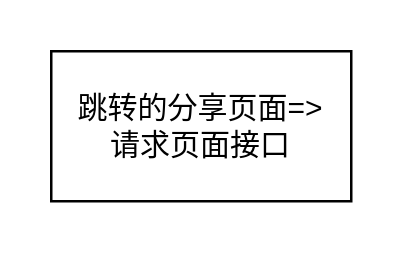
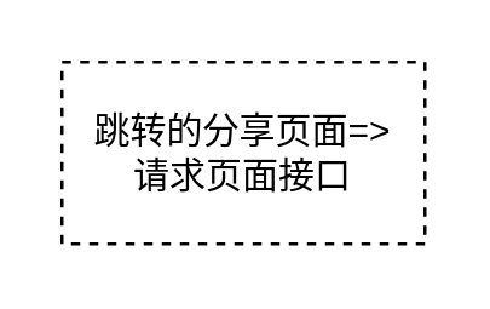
  <mxCell id="0" />
  <mxCell id="1" parent="0" />
- <mxCell id="2" value="跳转的分享页面=&amp;gt;&lt;br&gt;请求页面接口" style="rounded=0;whiteSpace=wrap;html=1;" parent="1" vertex="1"><mxGeometry x="20" y="20" width="120" height="60" as="geometry" /></mxCell>
+ <mxCell id="2" value="跳转的分享页面=&amp;gt;&lt;br&gt;请求页面接口" style="rounded=0;whiteSpace=wrap;html=1;dashed=1;" parent="1" vertex="1"><mxGeometry x="20" y="20" width="120" height="60" as="geometry" /></mxCell>
